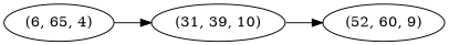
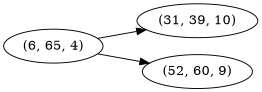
  digraph {
    rankdir=LR
    "(6, 65, 4)"
    "(31, 39, 10)"
    "(52, 60, 9)"
    "(6, 65, 4)" -> "(31, 39, 10)"
-   "(31, 39, 10)" -> "(52, 60, 9)"
+   "(6, 65, 4)" -> "(52, 60, 9)"
  }
